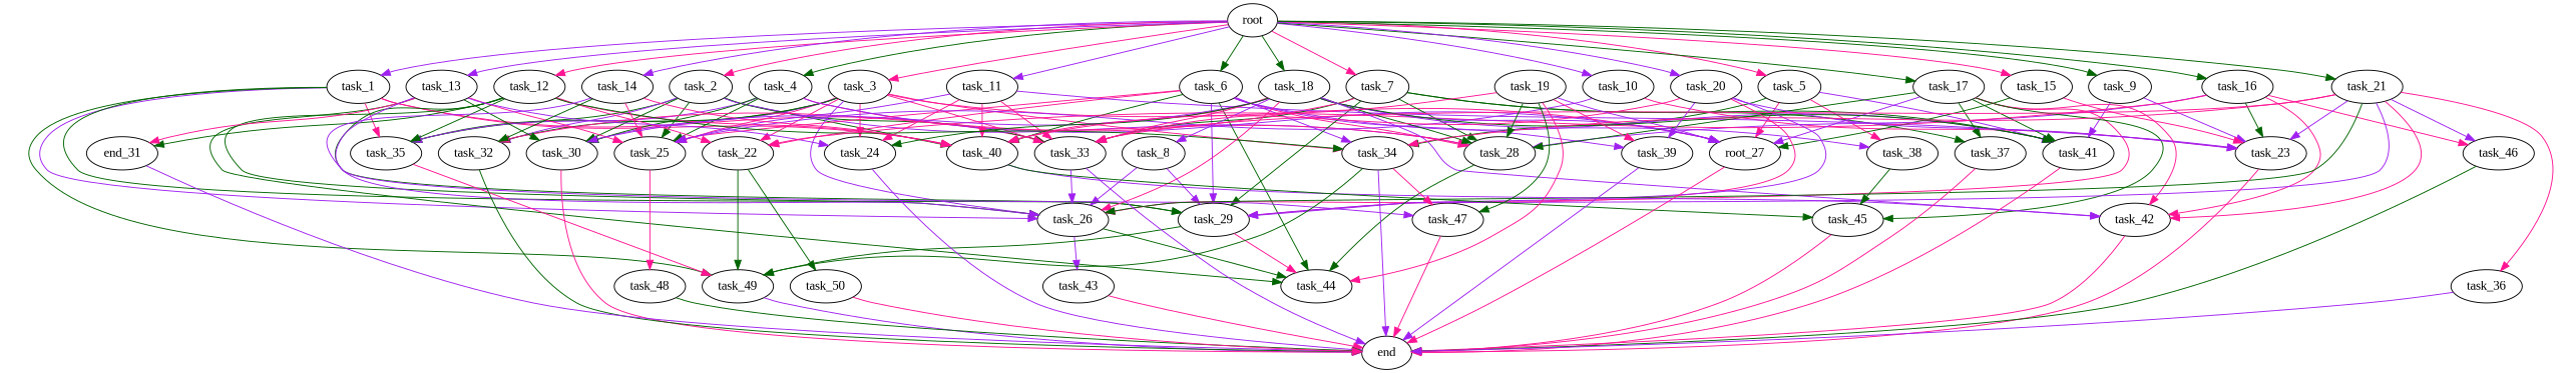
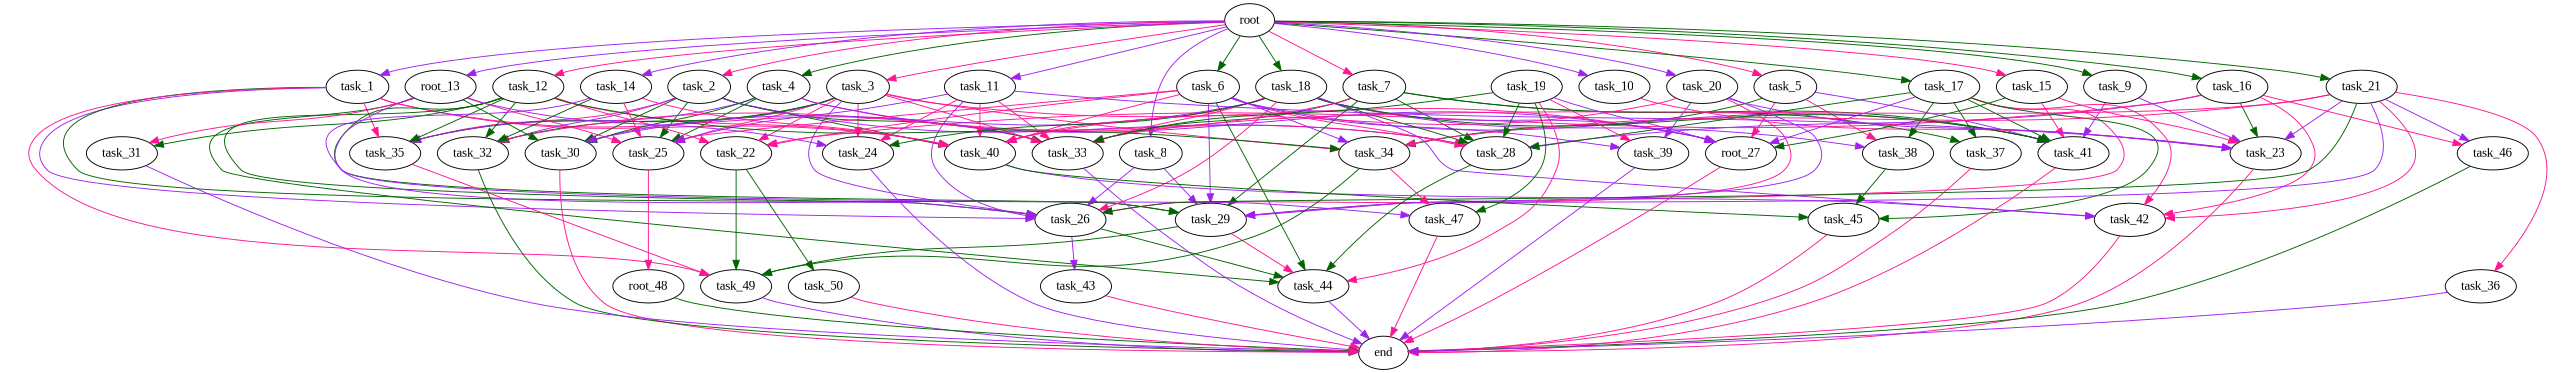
  digraph {
    fontname="Liberation Serif"
    node [fontname="Liberation Serif"]
    edge [color=deeppink fontname="Liberation Serif"]
    root
    task_1
    task_2
    task_3
    task_4
    task_5
    task_6
    task_7
    task_8
    task_9
    task_10
    task_11
    task_12
-   task_13
+   task_13 [label=root_13]
    task_14
    task_15
    task_16
    task_17
    task_18
    task_20
    task_21
    task_26
    task_29
    task_33
    task_35
    task_40
    task_49
    task_25
    task_28
    task_30
    task_32
    task_22
    task_24
    n34 [label=root_27]
    task_34
    task_38
    task_41
    task_39
    task_44
    task_37
    task_23
-   task_31 [label=end_31]
+   task_31
    task_47
    task_42
    task_46
    task_45
    task_19
    task_36
    task_43
    end
-   task_48
+   task_48 [label=root_48]
    task_50
    root -> task_1 [color=purple]
    root -> task_2
    root -> task_3
    root -> task_4 [color=darkgreen]
    root -> task_5
    root -> task_6 [color=darkgreen]
    root -> task_7
-   task_18 -> task_8 [color=purple]
+   root -> task_8 [color=purple]
    root -> task_9 [color=darkgreen]
    root -> task_10 [color=purple]
    root -> task_11 [color=purple]
    root -> task_12
    root -> task_13 [color=purple]
    root -> task_14 [color=purple]
    root -> task_15
    root -> task_16 [color=darkgreen]
    root -> task_17 [color=darkgreen]
    root -> task_18 [color=darkgreen]
    root -> task_20 [color=purple]
    root -> task_21 [color=darkgreen]
    task_1 -> task_26 [color=purple]
    task_1 -> task_29 [color=darkgreen]
    task_1 -> task_33
    task_1 -> task_35
    task_1 -> task_40
-   task_1 -> task_49 [color=darkgreen]
+   task_1 -> task_49
    task_2 -> task_33 [color=darkgreen]
-   task_2 -> task_35 [color=darkgreen]
+   task_2 -> task_35
    task_2 -> task_40 [color=darkgreen]
    task_2 -> task_25 [color=darkgreen]
    task_2 -> task_28 [color=purple]
    task_2 -> task_30 [color=darkgreen]
    task_2 -> task_32 [color=purple]
    task_3 -> task_26 [color=purple]
    task_3 -> task_33
    task_3 -> task_35 [color=darkgreen]
    task_3 -> task_25
    task_3 -> task_30 [color=purple]
    task_3 -> task_32 [color=darkgreen]
    task_3 -> task_22
    task_3 -> task_24
    task_3 -> n34
    task_3 -> task_34
    task_4 -> task_35 [color=purple]
    task_4 -> task_25 [color=darkgreen]
    task_4 -> task_28
    task_4 -> task_30 [color=darkgreen]
    task_4 -> n34 [color=purple]
    task_5 -> n34
    task_5 -> task_34 [color=darkgreen]
    task_5 -> task_38
    task_5 -> task_41 [color=purple]
    task_6 -> task_29 [color=purple]
-   task_6 -> task_40 [color=darkgreen]
+   task_6 -> task_40
    task_6 -> task_25
    task_6 -> task_28
    task_6 -> task_22
    task_6 -> task_34 [color=purple]
    task_6 -> task_41 [color=purple]
    task_6 -> task_39 [color=purple]
    task_6 -> task_44 [color=darkgreen]
    task_7 -> task_29 [color=darkgreen]
    task_7 -> task_33 [color=darkgreen]
    task_7 -> task_28 [color=darkgreen]
    task_7 -> task_32
    task_7 -> task_41 [color=darkgreen]
    task_7 -> task_37 [color=darkgreen]
    task_8 -> task_26 [color=purple]
    task_8 -> task_29 [color=purple]
    task_9 -> task_41 [color=purple]
    task_9 -> task_23 [color=purple]
-   task_10 -> task_25 [color=purple]
    task_10 -> task_23
-   task_33 -> task_26 [color=purple]
+   task_11 -> task_26 [color=purple]
    task_11 -> task_33
    task_11 -> task_40
    task_11 -> task_25 [color=purple]
    task_11 -> task_24
    task_11 -> task_23 [color=purple]
    task_12 -> task_26 [color=darkgreen]
    task_12 -> task_29 [color=darkgreen]
    task_12 -> task_35 [color=darkgreen]
    task_12 -> task_40
+   task_12 -> task_32 [color=darkgreen]
    task_12 -> task_22
    task_12 -> task_34 [color=darkgreen]
    task_12 -> task_31 [color=darkgreen]
    task_13 -> task_25
    task_13 -> task_30 [color=darkgreen]
    task_13 -> task_24 [color=purple]
    task_13 -> task_44 [color=darkgreen]
    task_13 -> task_31
    task_13 -> task_47 [color=purple]
    task_14 -> task_26 [color=purple]
    task_14 -> task_40
    task_14 -> task_25
    task_14 -> task_32 [color=darkgreen]
    task_15 -> n34 [color=darkgreen]
+   task_15 -> task_41
    task_15 -> task_23
    task_16 -> task_28 [color=purple]
    task_16 -> task_22
    task_16 -> task_23 [color=darkgreen]
    task_16 -> task_42
    task_16 -> task_46
    task_17 -> task_29
    task_17 -> task_28 [color=darkgreen]
    task_17 -> n34 [color=purple]
+   task_17 -> task_38 [color=darkgreen]
    task_17 -> task_41 [color=darkgreen]
    task_17 -> task_37 [color=darkgreen]
    task_17 -> task_42
    task_17 -> task_45 [color=darkgreen]
    task_18 -> task_26
    task_18 -> task_33
    task_18 -> task_40
    task_18 -> task_28 [color=darkgreen]
    task_18 -> task_30 [color=purple]
    task_18 -> task_24 [color=darkgreen]
    task_18 -> n34 [color=purple]
    task_18 -> task_38 [color=purple]
    task_18 -> task_41 [color=darkgreen]
    task_18 -> task_42 [color=purple]
    task_20 -> task_26
    task_20 -> task_29 [color=purple]
    task_20 -> task_40
    task_20 -> task_39 [color=purple]
    task_20 -> task_23 [color=purple]
    task_21 -> task_26 [color=darkgreen]
    task_21 -> task_29 [color=purple]
    task_21 -> task_33
    task_21 -> task_34
    task_21 -> task_23 [color=purple]
    task_21 -> task_42
    task_21 -> task_46 [color=purple]
    task_21 -> task_36
    task_26 -> task_44 [color=darkgreen]
    task_26 -> task_43 [color=purple]
    task_29 -> task_49 [color=darkgreen]
    task_29 -> task_44
    task_33 -> end [color=purple]
    task_35 -> task_49
    task_40 -> task_42 [color=purple]
    task_40 -> task_45 [color=darkgreen]
    task_49 -> end [color=purple]
    task_25 -> task_48
    task_28 -> task_44 [color=darkgreen]
    task_30 -> end
    task_32 -> end [color=darkgreen]
    task_22 -> task_49 [color=darkgreen]
    task_22 -> task_50 [color=darkgreen]
    task_24 -> end [color=purple]
    n34 -> end
    task_34 -> task_49 [color=darkgreen]
    task_34 -> task_47
    task_38 -> task_45 [color=darkgreen]
    task_41 -> end
    task_39 -> end [color=purple]
-   task_34 -> end [color=purple]
+   task_44 -> end [color=purple]
    task_37 -> end
    task_23 -> end
    task_31 -> end [color=purple]
    task_47 -> end
    task_42 -> end
    task_46 -> end [color=darkgreen]
    task_45 -> end
-   task_19 -> task_33
+   task_19 -> task_33 [color=darkgreen]
    task_19 -> task_28 [color=darkgreen]
    task_19 -> n34 [color=purple]
    task_19 -> task_39
    task_19 -> task_44
    task_19 -> task_47 [color=darkgreen]
    task_36 -> end [color=purple]
    task_43 -> end
    task_48 -> end [color=darkgreen]
    task_50 -> end
  }
